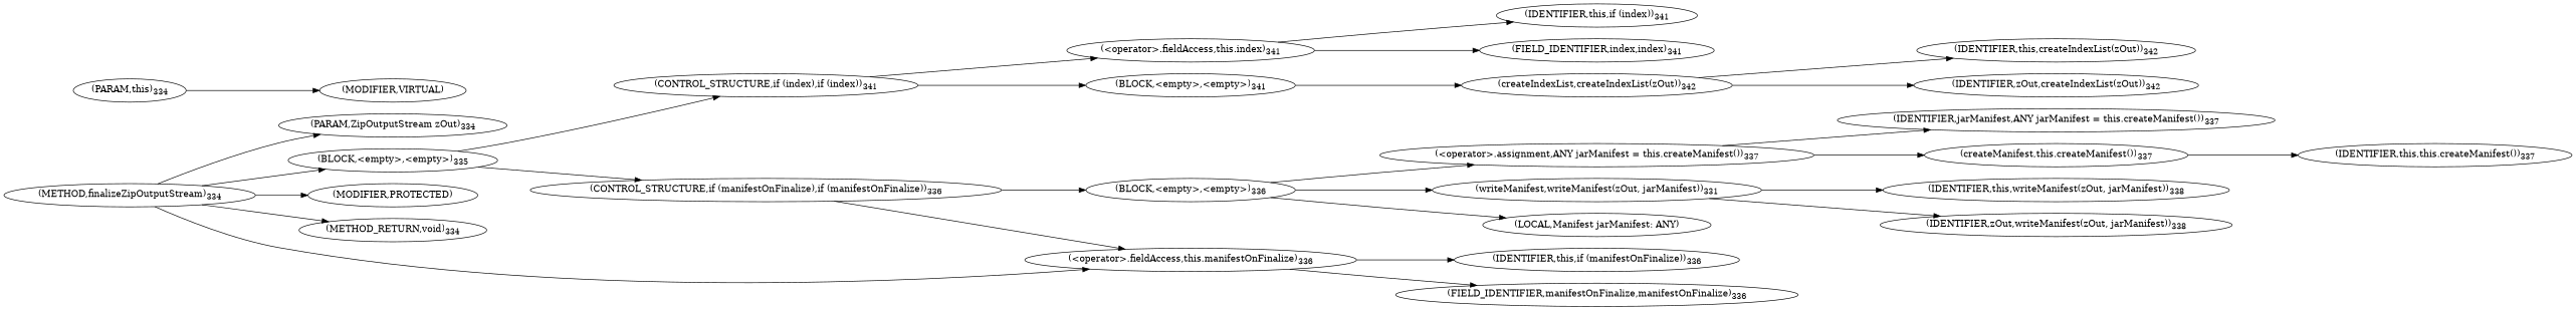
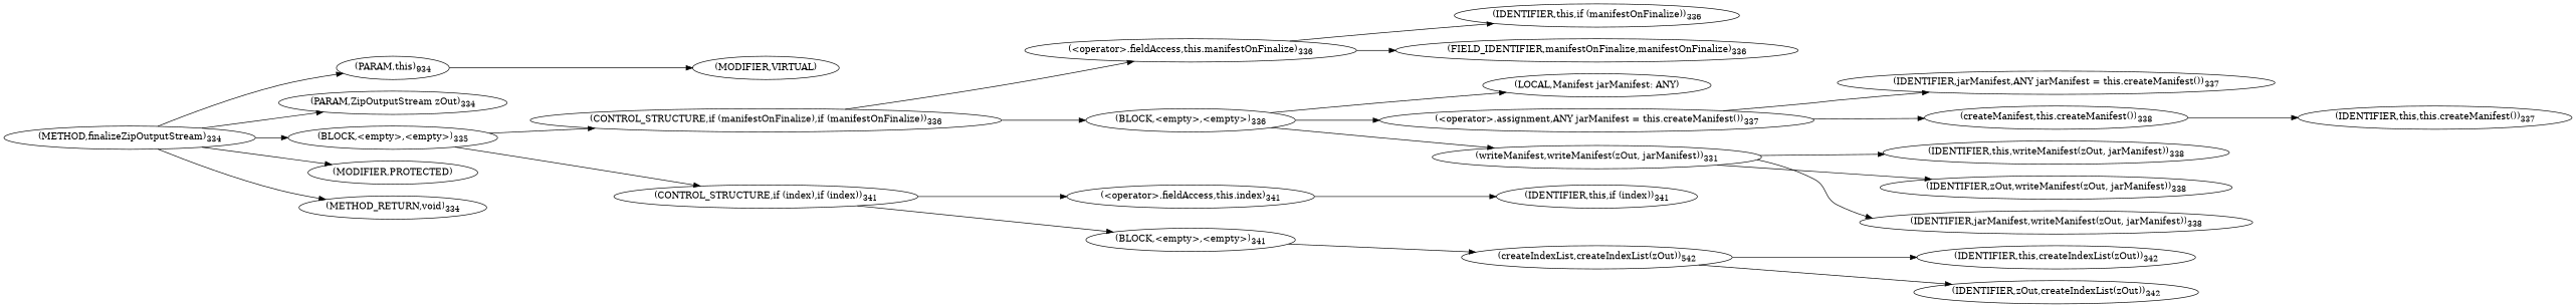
  digraph {
    rankdir=LR
    n1 [label=<(METHOD,finalizeZipOutputStream)<SUB>334</SUB>>]
-   n2 [label=<(PARAM,this)<SUB>334</SUB>>]
+   n2 [label=<(PARAM,this)<SUB>934</SUB>>]
    n3 [label=<(PARAM,ZipOutputStream zOut)<SUB>334</SUB>>]
    n4 [label=<(BLOCK,&lt;empty&gt;,&lt;empty&gt;)<SUB>335</SUB>>]
    n5 [label=<(MODIFIER,PROTECTED)>]
    n6 [label=<(METHOD_RETURN,void)<SUB>334</SUB>>]
    n7 [label=<(MODIFIER,VIRTUAL)>]
    n8 [label=<(CONTROL_STRUCTURE,if (manifestOnFinalize),if (manifestOnFinalize))<SUB>336</SUB>>]
    n9 [label=<(CONTROL_STRUCTURE,if (index),if (index))<SUB>341</SUB>>]
    n10 [label=<(&lt;operator&gt;.fieldAccess,this.manifestOnFinalize)<SUB>336</SUB>>]
    n11 [label=<(BLOCK,&lt;empty&gt;,&lt;empty&gt;)<SUB>336</SUB>>]
    n12 [label=<(&lt;operator&gt;.fieldAccess,this.index)<SUB>341</SUB>>]
    n13 [label=<(BLOCK,&lt;empty&gt;,&lt;empty&gt;)<SUB>341</SUB>>]
    n14 [label=<(IDENTIFIER,this,if (manifestOnFinalize))<SUB>336</SUB>>]
    n15 [label=<(FIELD_IDENTIFIER,manifestOnFinalize,manifestOnFinalize)<SUB>336</SUB>>]
    n16 [label=<(LOCAL,Manifest jarManifest: ANY)>]
    n17 [label=<(&lt;operator&gt;.assignment,ANY jarManifest = this.createManifest())<SUB>337</SUB>>]
    n18 [label=<(writeManifest,writeManifest(zOut, jarManifest))<SUB>331</SUB>>]
    n19 [label=<(IDENTIFIER,jarManifest,ANY jarManifest = this.createManifest())<SUB>337</SUB>>]
-   n20 [label=<(createManifest,this.createManifest())<SUB>337</SUB>>]
+   n20 [label=<(createManifest,this.createManifest())<SUB>338</SUB>>]
    n21 [label=<(IDENTIFIER,this,writeManifest(zOut, jarManifest))<SUB>338</SUB>>]
    n22 [label=<(IDENTIFIER,zOut,writeManifest(zOut, jarManifest))<SUB>338</SUB>>]
+   n23 [label=<(IDENTIFIER,jarManifest,writeManifest(zOut, jarManifest))<SUB>338</SUB>>]
    n24 [label=<(IDENTIFIER,this,this.createManifest())<SUB>337</SUB>>]
    n25 [label=<(IDENTIFIER,this,if (index))<SUB>341</SUB>>]
-   n26 [label=<(FIELD_IDENTIFIER,index,index)<SUB>341</SUB>>]
-   n27 [label=<(createIndexList,createIndexList(zOut))<SUB>342</SUB>>]
+   n27 [label=<(createIndexList,createIndexList(zOut))<SUB>542</SUB>>]
    n28 [label=<(IDENTIFIER,this,createIndexList(zOut))<SUB>342</SUB>>]
    n29 [label=<(IDENTIFIER,zOut,createIndexList(zOut))<SUB>342</SUB>>]
-   n1 -> n10
+   n1 -> n2
    n1 -> n3
    n1 -> n4
    n1 -> n5
    n1 -> n6
    n2 -> n7
    n4 -> n8
    n4 -> n9
    n8 -> n10
    n8 -> n11
    n9 -> n12
    n9 -> n13
    n10 -> n14
    n10 -> n15
    n11 -> n16
    n11 -> n17
    n11 -> n18
    n12 -> n25
-   n12 -> n26
    n13 -> n27
    n17 -> n19
    n17 -> n20
    n18 -> n21
    n18 -> n22
+   n18 -> n23
    n20 -> n24
    n27 -> n28
    n27 -> n29
  }
